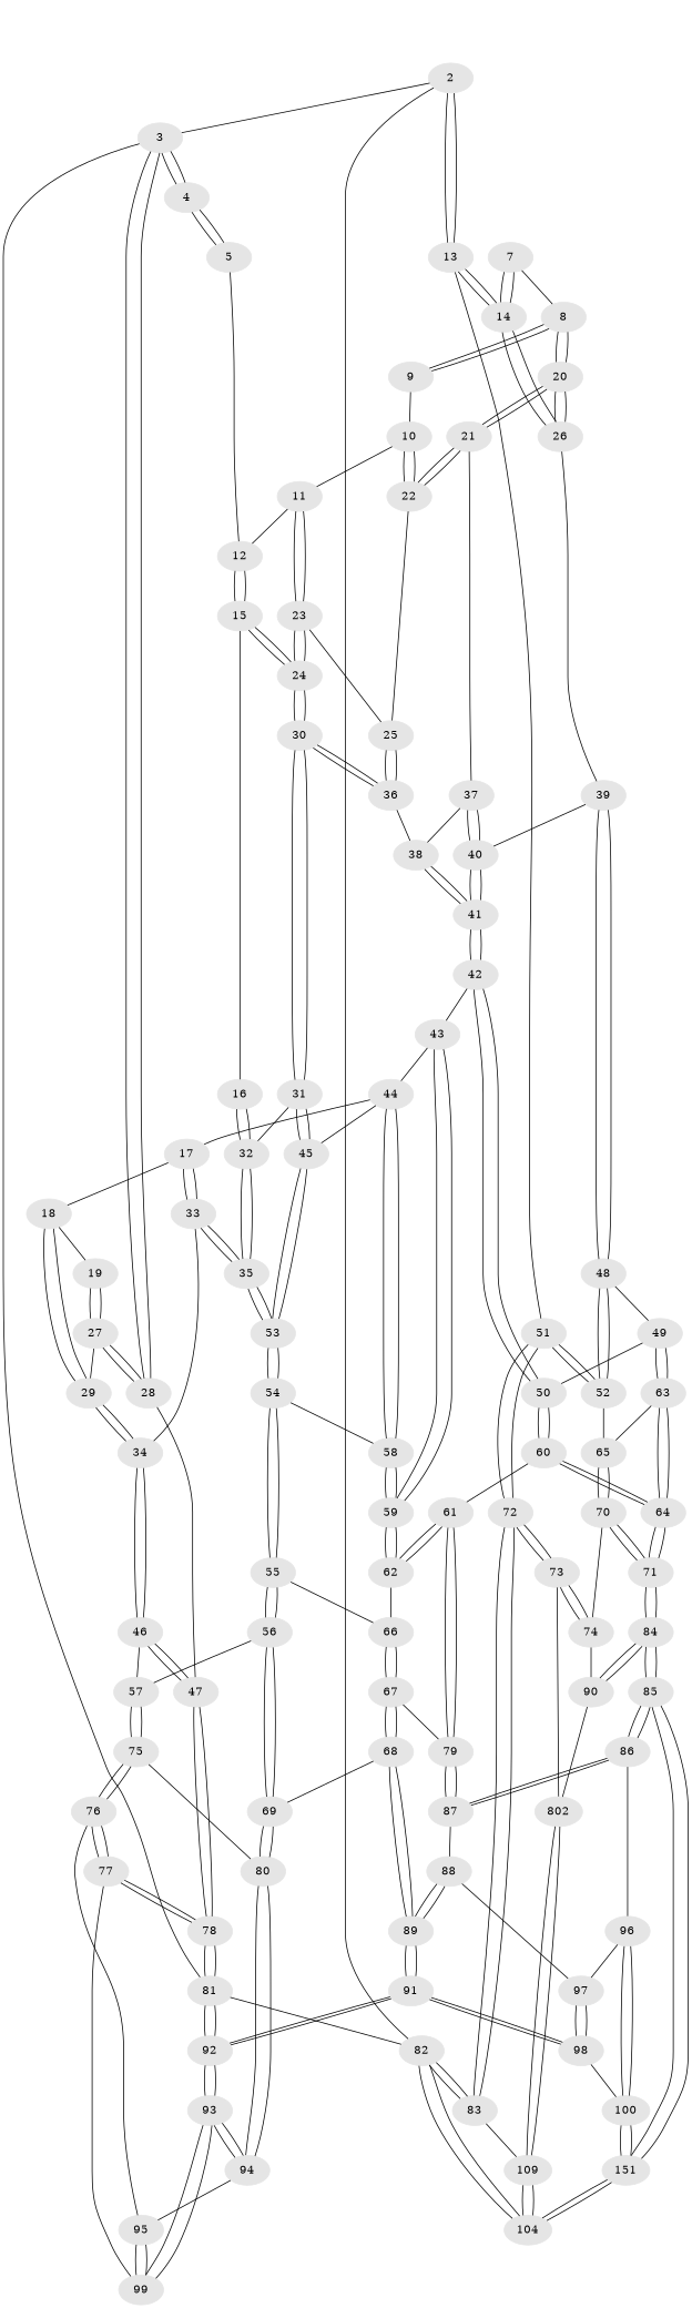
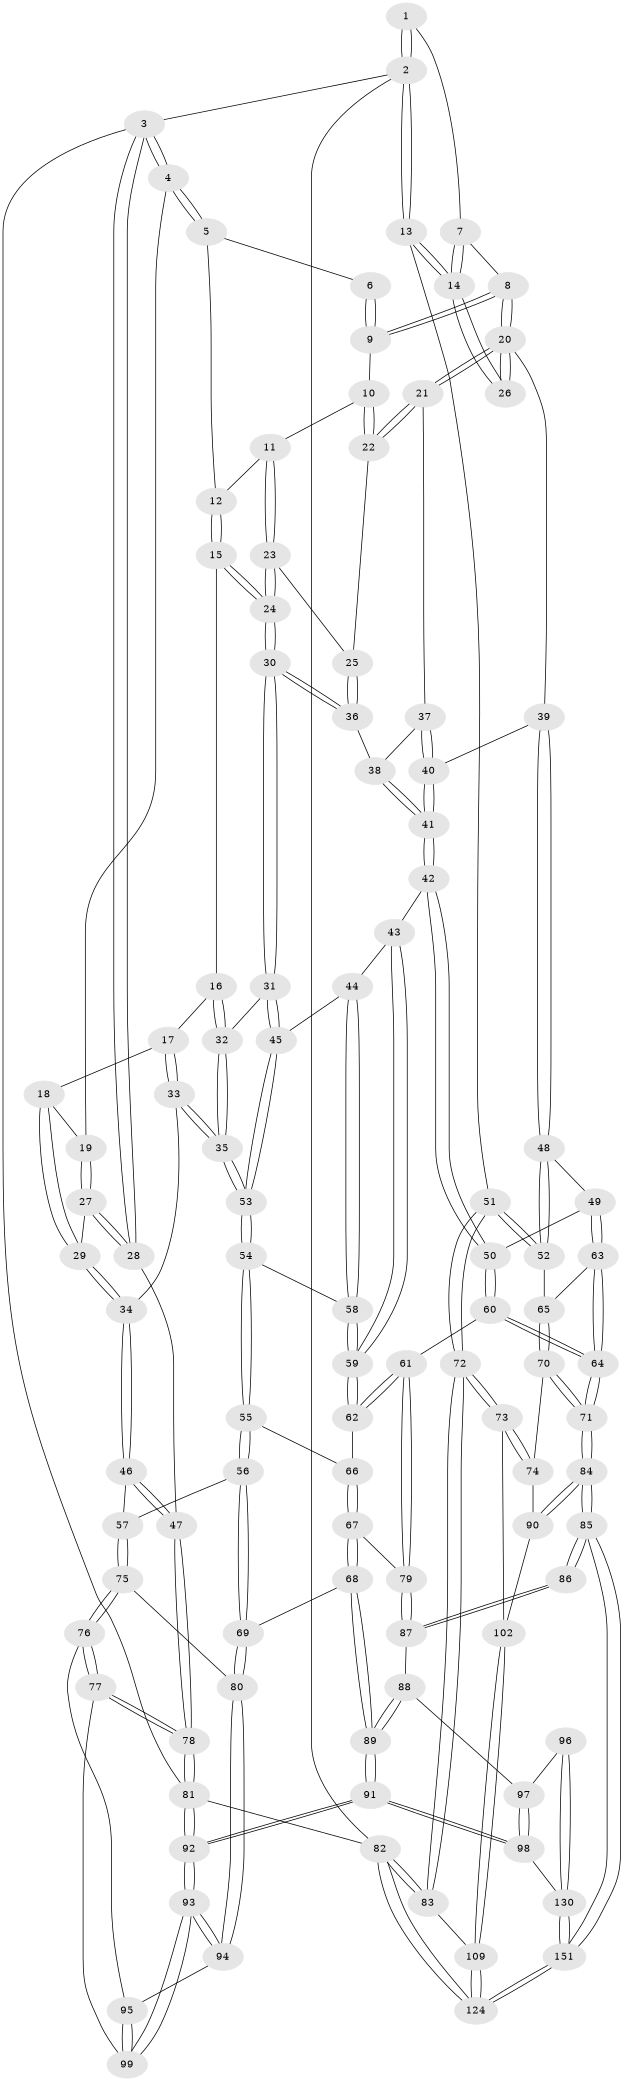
  graph {
    node [color=gray90 style=filled]
+   1
    2
    7
    3
    13
    82
    8
    14
    4
    28
    81
    51
    83
-   104
+   104 [label=124]
    5
    19
    47
    92
+   6
    12
    27
    9
    15
    10
    20
    26
    21
    11
    22
    23
    25
    24
    16
    52
    72
    39
    17
    32
    30
    18
    33
    35
    29
    34
    37
    38
    40
    36
    31
    48
    78
    46
    45
    53
    57
    54
    41
    42
    49
    43
    50
    44
    59
    60
    58
    62
    75
    63
    65
    64
    61
    73
    70
    55
    56
    66
    69
    67
    80
    76
    79
    71
    87
    84
    74
    68
    89
    91
    94
    90
    85
-   102 [label=802]
+   102
    n93 [label=109]
    77
    95
    99
    88
    93
    86
    n100 [label=151]
    96
    97
-   100
+   100 [label=130]
    98
+   1 -- 2
+   1 -- 2
+   1 -- 7
    2 -- 3
    2 -- 13
    2 -- 13
    2 -- 82
    7 -- 8
    7 -- 14
    7 -- 14
    3 -- 4
    3 -- 4
    3 -- 28
    3 -- 28
    3 -- 81
    13 -- 14
    13 -- 14
    13 -- 51
    82 -- 83
    82 -- 83
    82 -- 104
    82 -- 104
    8 -- 9
    8 -- 9
    8 -- 20
    8 -- 20
    14 -- 26
    14 -- 26
    4 -- 5
    4 -- 5
+   4 -- 19
    28 -- 47
    81 -- 82
    81 -- 92
    81 -- 92
    51 -- 52
    51 -- 52
    51 -- 72
    51 -- 72
    83 -- n93
+   5 -- 6
    5 -- 12
    19 -- 27
    19 -- 27
    47 -- 78
    47 -- 78
    92 -- 93
    92 -- 93
+   6 -- 9
+   6 -- 9
    12 -- 15
    12 -- 15
    27 -- 28
    27 -- 28
    27 -- 29
    9 -- 10
    15 -- 24
    15 -- 24
    15 -- 16
    10 -- 11
    10 -- 22
    10 -- 22
    20 -- 26
    20 -- 26
    20 -- 21
    20 -- 21
-   26 -- 39
+   20 -- 39
    21 -- 22
    21 -- 22
    21 -- 37
    11 -- 12
    11 -- 23
    11 -- 23
    22 -- 25
    23 -- 25
    23 -- 24
    23 -- 24
    25 -- 36
    25 -- 36
    24 -- 30
    24 -- 30
-   44 -- 17
+   16 -- 17
    16 -- 32
    16 -- 32
    52 -- 65
    72 -- 83
    72 -- 83
    72 -- 73
    72 -- 73
    39 -- 40
    39 -- 48
    39 -- 48
    17 -- 18
    17 -- 33
    17 -- 33
    32 -- 35
    32 -- 35
    30 -- 36
    30 -- 36
    30 -- 31
    30 -- 31
    18 -- 19
    18 -- 29
    18 -- 29
    33 -- 35
    33 -- 35
    33 -- 34
    35 -- 53
    35 -- 53
    29 -- 34
    29 -- 34
    34 -- 46
    34 -- 46
    37 -- 38
    37 -- 40
    37 -- 40
    38 -- 41
    38 -- 41
    40 -- 41
    40 -- 41
    36 -- 38
    31 -- 32
    31 -- 45
    31 -- 45
    48 -- 52
    48 -- 52
    48 -- 49
    78 -- 81
    78 -- 81
    46 -- 47
    46 -- 47
    46 -- 57
    45 -- 53
    45 -- 53
    53 -- 54
    53 -- 54
    57 -- 75
    57 -- 75
    54 -- 58
    54 -- 55
    54 -- 55
    41 -- 42
    41 -- 42
    42 -- 43
    42 -- 50
    42 -- 50
    49 -- 50
    49 -- 63
    49 -- 63
    43 -- 44
    43 -- 59
    43 -- 59
    50 -- 60
    50 -- 60
    44 -- 45
    44 -- 58
    44 -- 58
    59 -- 62
    59 -- 62
    60 -- 64
    60 -- 64
    60 -- 61
    58 -- 59
    58 -- 59
    62 -- 66
    75 -- 80
    75 -- 76
    75 -- 76
    63 -- 65
    63 -- 64
    63 -- 64
    65 -- 70
    65 -- 70
    64 -- 71
    64 -- 71
    61 -- 62
    61 -- 62
    61 -- 79
    61 -- 79
    73 -- 74
    73 -- 74
    73 -- 102
    70 -- 71
    70 -- 71
    70 -- 74
    55 -- 56
    55 -- 56
    55 -- 66
    56 -- 57
    56 -- 69
    56 -- 69
    66 -- 67
    66 -- 67
    69 -- 80
    69 -- 80
    67 -- 79
    67 -- 68
    67 -- 68
    80 -- 94
    80 -- 94
    76 -- 77
    76 -- 77
    76 -- 95
    79 -- 87
    79 -- 87
    71 -- 84
    71 -- 84
    87 -- 88
    84 -- 90
    84 -- 90
    84 -- 85
    84 -- 85
    74 -- 90
    68 -- 69
    68 -- 89
    68 -- 89
    89 -- 91
    89 -- 91
    91 -- 92
    91 -- 92
    91 -- 98
    91 -- 98
    94 -- 95
    90 -- 102
    85 -- 86
    85 -- 86
    85 -- n100
    85 -- n100
    102 -- n93
    102 -- n93
    n93 -- 104
    n93 -- 104
    77 -- 78
    77 -- 78
    77 -- 99
    95 -- 99
    95 -- 99
    88 -- 89
    88 -- 89
    88 -- 97
    93 -- 94
    93 -- 94
    93 -- 99
    93 -- 99
    86 -- 87
    86 -- 87
-   86 -- 96
    n100 -- 104
    n100 -- 104
    96 -- 97
    96 -- 100
    96 -- 100
    97 -- 98
    97 -- 98
    100 -- n100
    100 -- n100
    98 -- 100
  }
